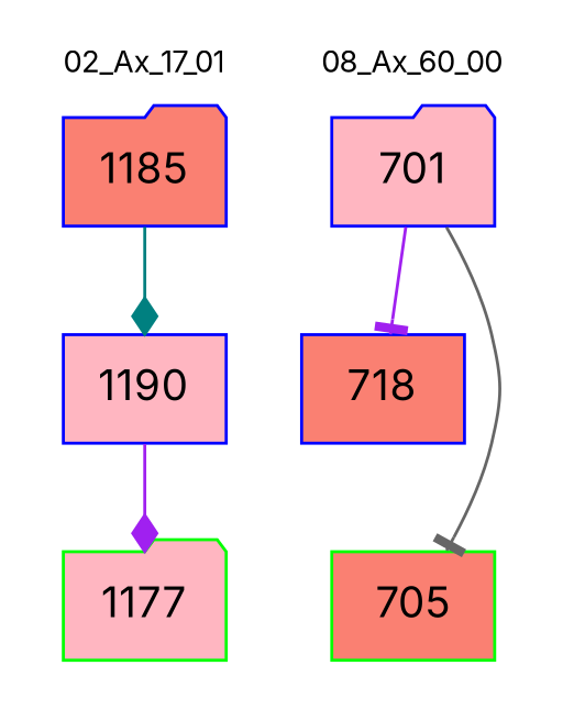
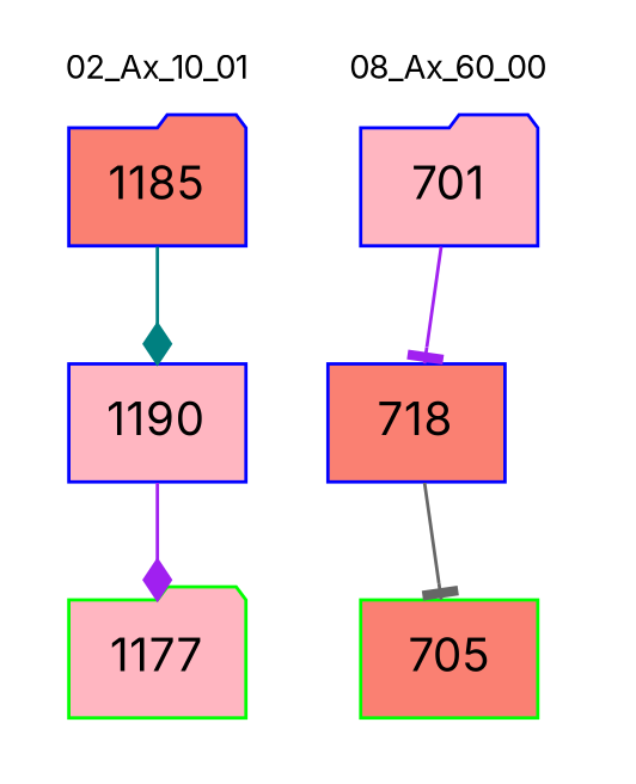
  digraph {
    fontname=Inter
    node [color=blue fillcolor=salmon fontname=Inter shape=folder style=filled]
    edge [arrowhead=diamond color=purple fontname=Inter]
    n1 [label=1185]
    n2 [color=green fillcolor=lightpink label=1177]
    n3 [fillcolor=lightpink label=1190 shape=box]
    n4 [fillcolor=lightpink label=701]
    n5 [label=718 shape=box]
    n6 [color=green label=705 shape=box]
    subgraph cluster_1 {
      color=white
      fontsize=10
-     label="02_Ax_17_01"
+     label="02_Ax_10_01"
      n1
      n2
      n3
    }
    subgraph cluster_2 {
      color=white
      fontsize=10
      label="08_Ax_60_00"
      n4
      n5
      n6
    }
    n1 -> n3 [color=teal]
    n3 -> n2
    n4 -> n5 [arrowhead=tee]
-   n4 -> n6 [arrowhead=tee color=gray40]
+   n5 -> n6 [arrowhead=tee color=gray40]
  }
